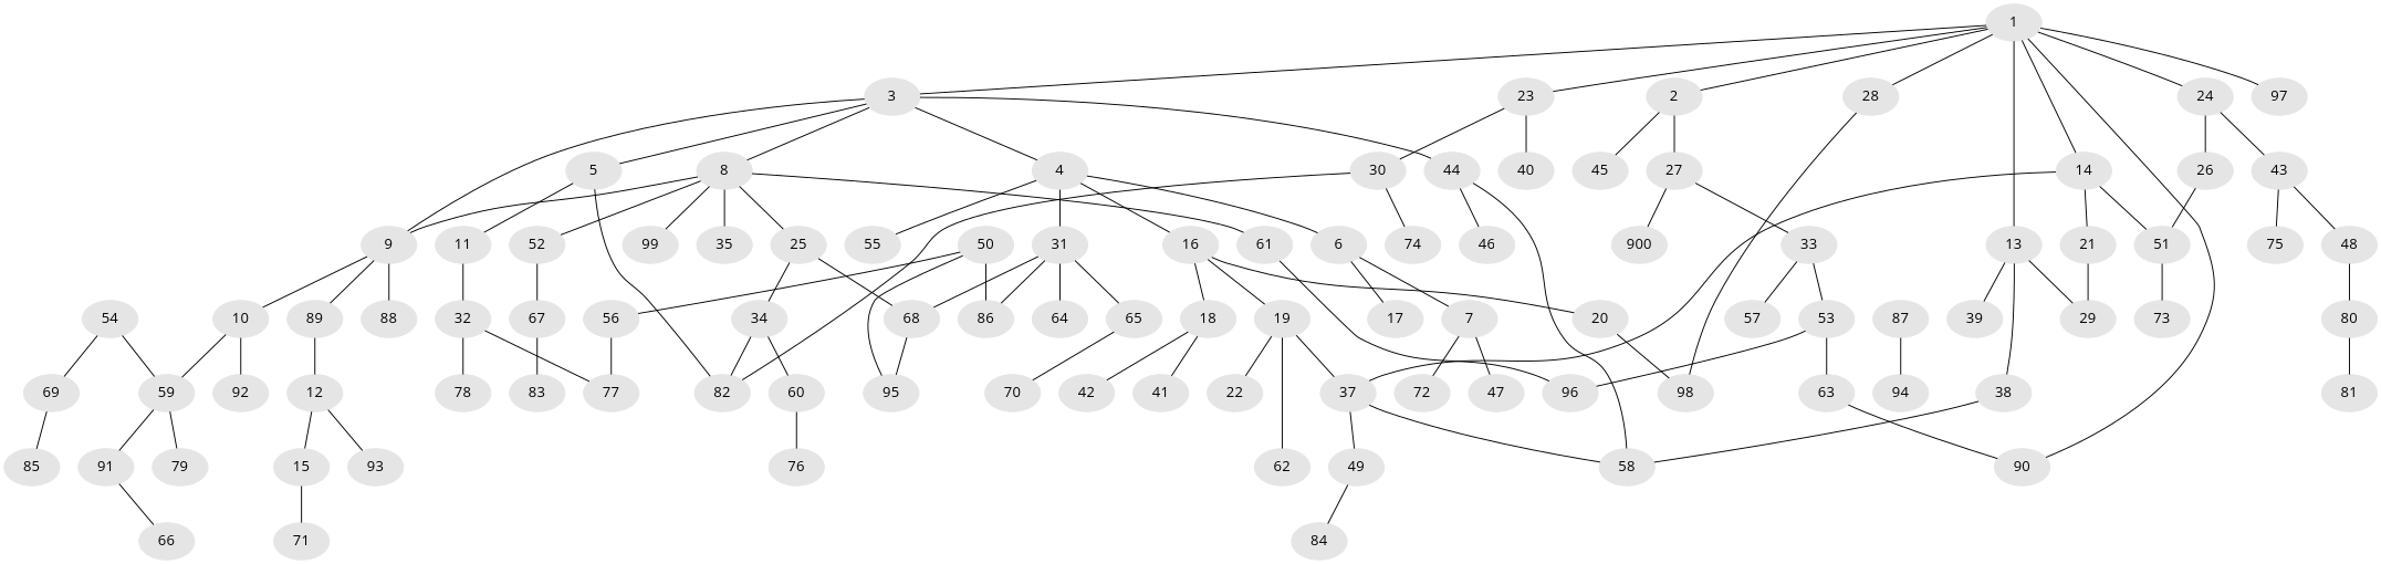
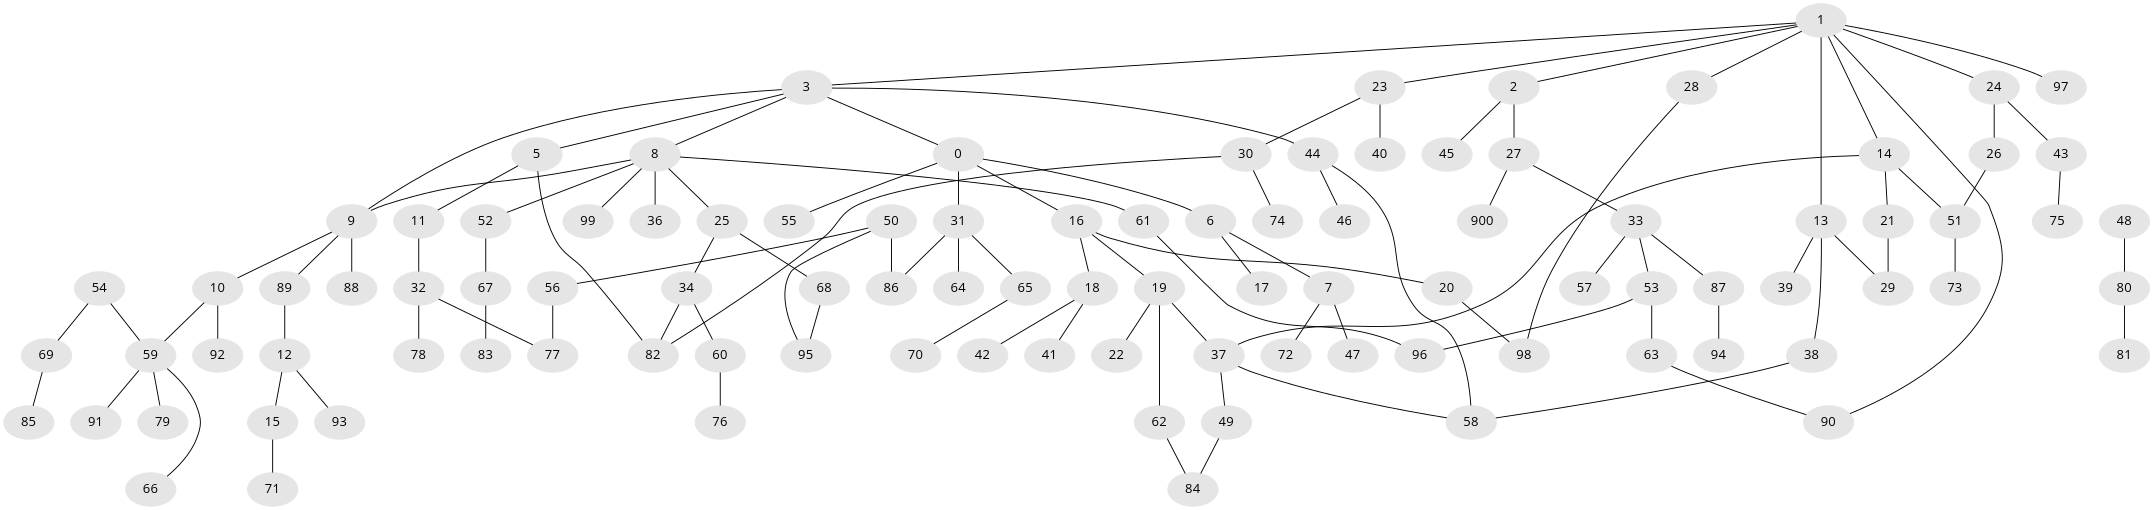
  graph {
    fontname="Open Sans"
    node [color=gray90 fontname="Open Sans" style=filled]
    edge [fontname="Open Sans"]
    1
    2
    3
    13
    14
    23
    24
    28
    90
    97
    27
    45
-   4
+   4 [label=0]
    5
    8
    9
    44
    29
    38
    39
    21
    37
    51
    30
    40
    26
    43
    98
    33
    n30 [label=900]
    6
    16
    31
    55
    11
    82
    25
-   36 [label=35]
+   36
    52
    61
    99
    10
    88
    89
    58
    46
    7
    17
    18
    19
    20
    68
    64
    65
    86
    32
    47
    72
    34
    67
    96
    59
    92
    12
    15
    93
    66
    79
    91
    77
    78
    71
    49
    73
    41
    42
    22
    62
    84
    74
    48
    75
    60
    95
    53
    57
    87
    50
    56
    70
    63
    94
    76
    80
    81
    83
    54
    69
    85
    1 -- 2
    1 -- 3
    1 -- 13
    1 -- 14
    1 -- 23
    1 -- 24
    1 -- 28
    1 -- 90
    1 -- 97
    2 -- 27
    2 -- 45
    3 -- 4
    3 -- 5
    3 -- 8
    3 -- 9
    3 -- 44
    13 -- 29
    13 -- 38
    13 -- 39
    14 -- 21
    14 -- 37
    14 -- 51
    23 -- 30
    23 -- 40
    24 -- 26
    24 -- 43
    28 -- 98
    27 -- 33
    27 -- n30
    4 -- 6
    4 -- 16
    4 -- 31
    4 -- 55
    5 -- 11
    5 -- 82
    8 -- 9
    8 -- 25
    8 -- 36
    8 -- 52
    8 -- 61
    8 -- 99
    9 -- 10
    9 -- 88
    9 -- 89
    44 -- 58
    44 -- 46
    38 -- 58
    21 -- 29
    37 -- 58
    37 -- 49
    51 -- 73
    30 -- 82
    30 -- 74
    26 -- 51
-   43 -- 48
    43 -- 75
    33 -- 53
    33 -- 57
+   33 -- 87
    6 -- 7
    6 -- 17
    16 -- 18
    16 -- 19
    16 -- 20
-   31 -- 68
    31 -- 64
    31 -- 65
    31 -- 86
    11 -- 32
    25 -- 68
    25 -- 34
    52 -- 67
    61 -- 96
    10 -- 59
    10 -- 92
    89 -- 12
    7 -- 47
    7 -- 72
    18 -- 41
    18 -- 42
    19 -- 37
    19 -- 22
    19 -- 62
    20 -- 98
    68 -- 95
    65 -- 70
    32 -- 77
    32 -- 78
    34 -- 82
    34 -- 60
    67 -- 83
-   91 -- 66
+   59 -- 66
    59 -- 79
    59 -- 91
    12 -- 15
    12 -- 93
    15 -- 71
    49 -- 84
+   62 -- 84
    48 -- 80
    60 -- 76
    53 -- 96
    53 -- 63
    87 -- 94
    50 -- 86
    50 -- 95
    50 -- 56
    56 -- 77
    63 -- 90
    80 -- 81
    54 -- 59
    54 -- 69
    69 -- 85
  }
